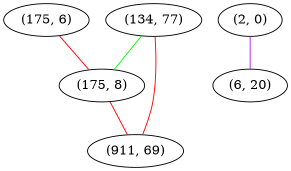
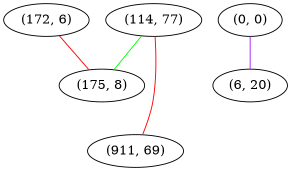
  graph {
    edge [color=red weight=1]
-   "(114, 77)" [label="(134, 77)"]
+   "(114, 77)"
    "(175, 8)"
    n3 [label="(911, 69)"]
-   "(0, 0)" [label="(2, 0)"]
+   "(0, 0)"
    "(6, 20)"
-   "(175, 6)"
+   "(175, 6)" [label="(172, 6)"]
    "(114, 77)" -- "(175, 8)" [color=green weight=2]
    "(114, 77)" -- n3
-   "(175, 8)" -- n3
    "(0, 0)" -- "(6, 20)" [color=purple weight=4]
    "(175, 6)" -- "(175, 8)"
  }
